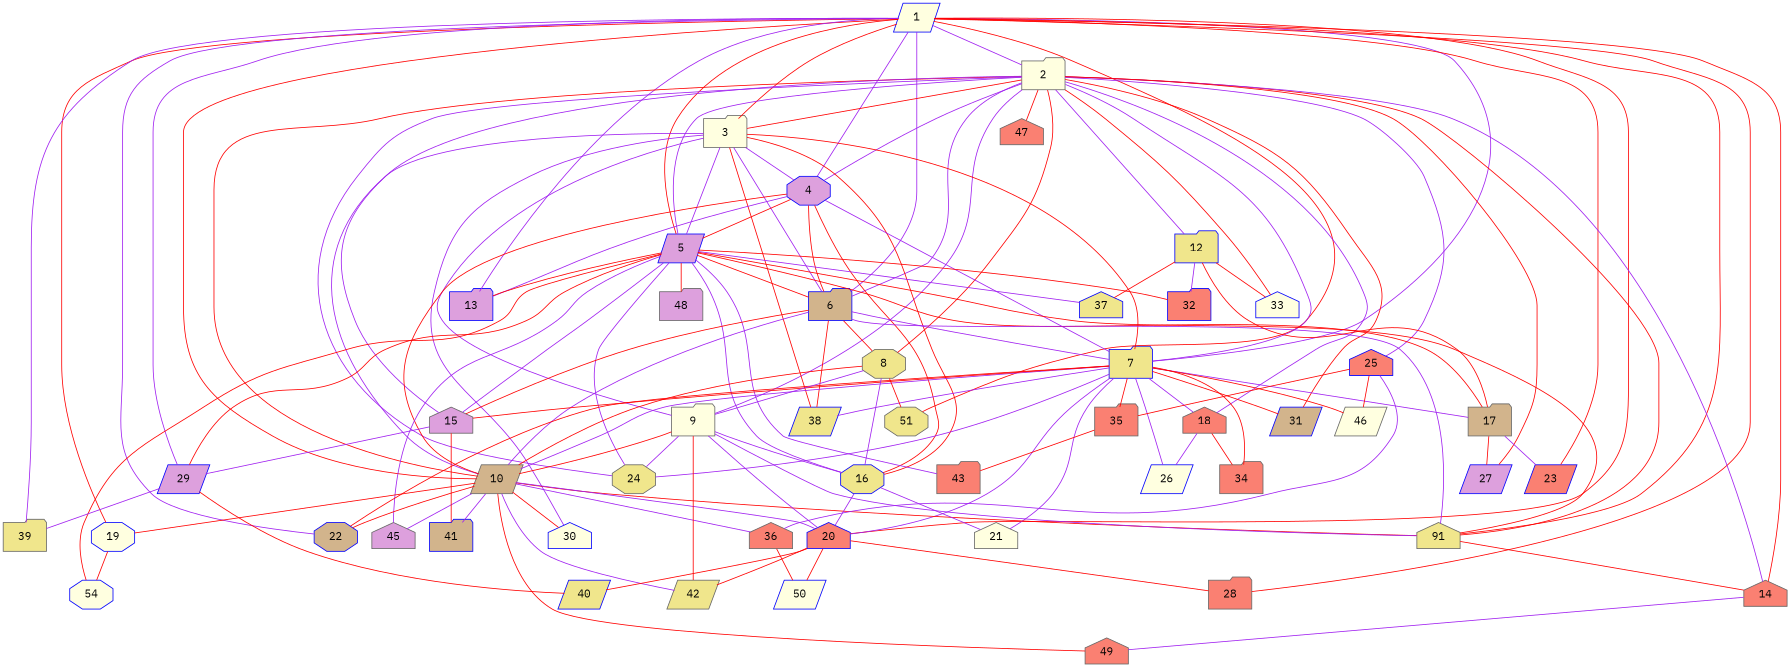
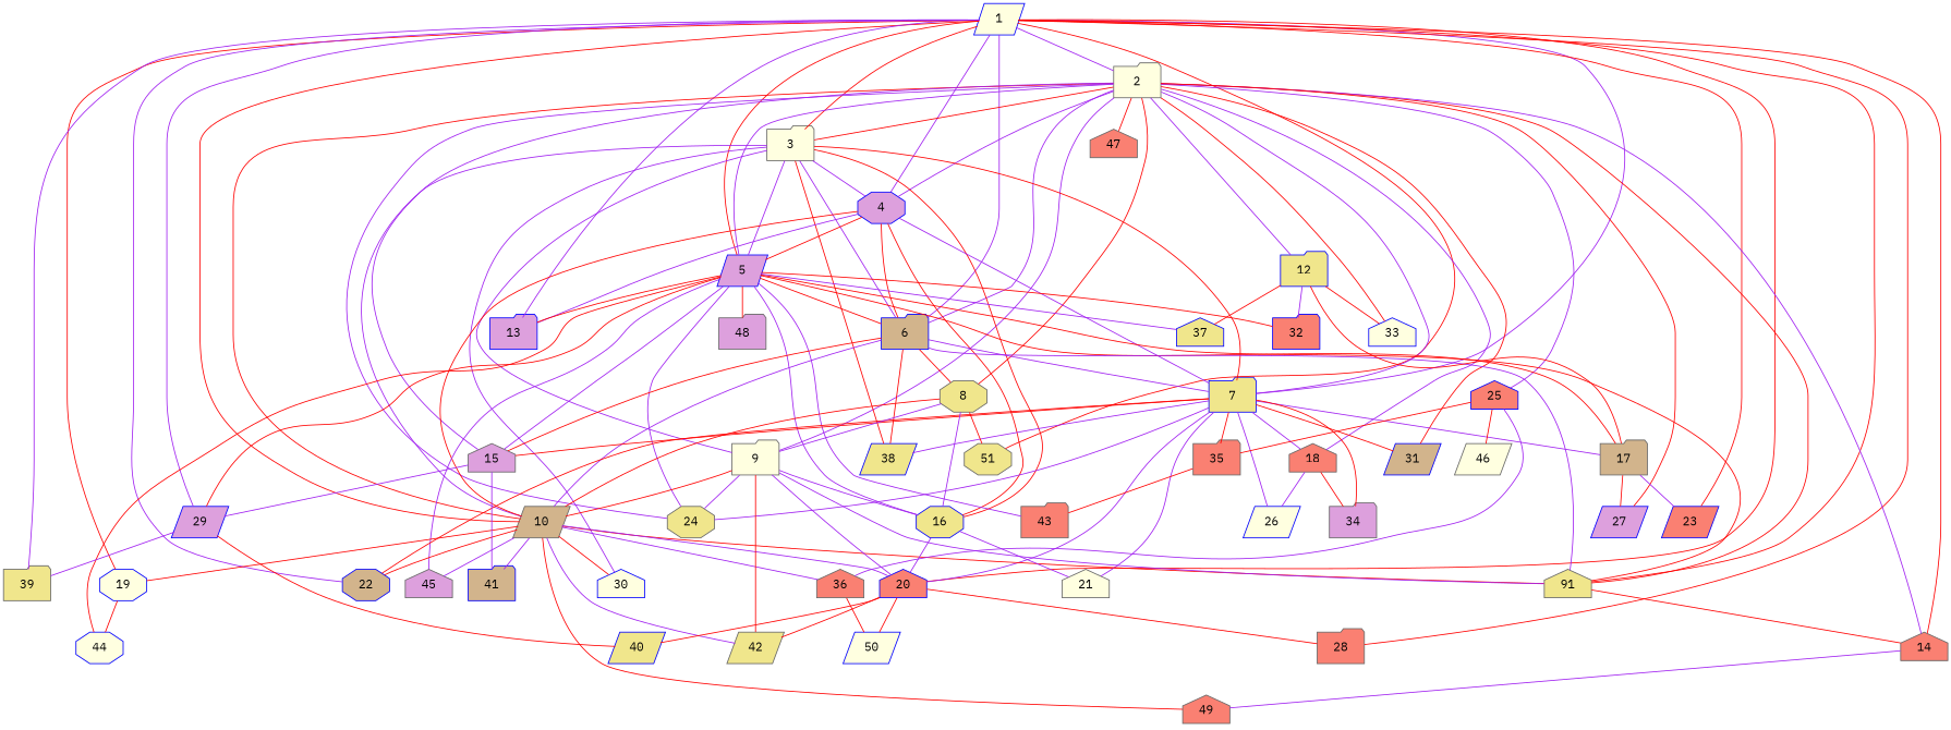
  graph {
    fontname="IBM Plex Mono"
    node [color=blue fillcolor=salmon fontname="IBM Plex Mono" shape=folder style=filled]
    edge [color=red fontname="IBM Plex Mono" weight=1.0]
    1 [fillcolor=lightyellow shape=parallelogram]
    2 [color=gray40 fillcolor=lightyellow]
    3 [color=gray40 fillcolor=lightyellow]
    4 [fillcolor=plum shape=octagon]
    5 [fillcolor=plum shape=parallelogram]
    6 [fillcolor=tan]
    7 [fillcolor=khaki]
    10 [color=gray40 fillcolor=tan shape=parallelogram]
    n9 [color=gray40 fillcolor=khaki label=91 shape=house]
    13 [fillcolor=plum]
    14 [color=gray40 shape=house]
    19 [fillcolor=lightyellow shape=octagon]
    20 [shape=house]
    22 [fillcolor=tan shape=octagon]
    23 [shape=parallelogram]
    28 [color=gray40]
    29 [fillcolor=plum shape=parallelogram]
    39 [color=gray40 fillcolor=khaki]
    51 [color=gray40 fillcolor=khaki shape=octagon]
    8 [color=gray40 fillcolor=khaki shape=octagon]
    9 [color=gray40 fillcolor=lightyellow]
    12 [fillcolor=khaki]
    15 [color=gray40 fillcolor=plum shape=house]
    18 [color=gray40 shape=house]
    24 [color=gray40 fillcolor=khaki shape=octagon]
    25 [shape=house]
    27 [fillcolor=plum shape=parallelogram]
    31 [fillcolor=tan shape=parallelogram]
    33 [fillcolor=lightyellow shape=house]
    47 [color=gray40 shape=house]
    16 [fillcolor=khaki shape=octagon]
    30 [fillcolor=lightyellow shape=house]
    38 [fillcolor=khaki shape=parallelogram]
    17 [color=gray40 fillcolor=tan]
    32
    37 [fillcolor=khaki shape=house]
    43 [color=gray40]
-   44 [fillcolor=lightyellow shape=octagon label=54]
+   44 [fillcolor=lightyellow shape=octagon]
    45 [color=gray40 fillcolor=plum shape=house]
    48 [color=gray40 fillcolor=plum]
    21 [color=gray40 fillcolor=lightyellow shape=house]
    26 [fillcolor=lightyellow shape=parallelogram]
-   34 [color=gray40]
+   34 [color=gray40 fillcolor=plum]
    35 [color=gray40]
    46 [color=gray40 fillcolor=lightyellow shape=parallelogram]
    42 [color=gray40 fillcolor=khaki shape=parallelogram]
    36 [color=gray40 shape=house]
    41 [fillcolor=tan]
    49 [color=gray40 shape=house]
    40 [fillcolor=khaki shape=parallelogram]
    50 [fillcolor=lightyellow shape=parallelogram]
    1 -- 2 [color=purple weight=2.0]
    1 -- 3 [weight=2.0]
    1 -- 4 [color=purple weight=2.0]
    1 -- 5 [weight=3.0]
    1 -- 6 [color=purple weight=4.0]
    1 -- 7 [color=purple weight=4.0]
    1 -- 10
    1 -- n9
    1 -- 13 [color=purple]
    1 -- 14 [weight=3.0]
    1 -- 19
    1 -- 20
    1 -- 22 [color=purple]
    1 -- 23
    1 -- 28
    1 -- 29 [color=purple]
    1 -- 39 [color=purple]
    1 -- 51
    2 -- 3
    2 -- 4 [color=purple weight=2.0]
    2 -- 5 [color=purple]
    2 -- 6 [color=purple weight=2.0]
    2 -- 7 [color=purple weight=2.0]
    2 -- 10
    2 -- n9
    2 -- 14 [color=purple]
    2 -- 8 [weight=4.0]
    2 -- 9 [color=purple weight=2.0]
    2 -- 12 [color=purple]
    2 -- 15 [color=purple]
    2 -- 18 [color=purple]
    2 -- 24 [color=purple]
    2 -- 25 [color=purple]
    2 -- 27
    2 -- 31
    2 -- 33
    2 -- 47
    3 -- 4 [color=purple]
    3 -- 5 [color=purple]
    3 -- 6 [color=purple weight=3.0]
    3 -- 7 [weight=2.0]
    3 -- 10 [color=purple weight=2.0]
    3 -- 9 [color=purple weight=7.0]
    3 -- 16
    3 -- 30 [color=purple]
    3 -- 38
    4 -- 5
    4 -- 6 [weight=3.0]
    4 -- 7 [color=purple weight=2.0]
    4 -- 10
    4 -- 13 [color=purple weight=2.0]
    4 -- 16
    5 -- 6 [weight=2.0]
    5 -- n9
    5 -- 13
    5 -- 29
    5 -- 15 [color=purple]
    5 -- 24 [color=purple]
    5 -- 16 [color=purple]
    5 -- 17
    5 -- 32
    5 -- 37 [color=purple]
    5 -- 43 [color=purple]
    5 -- 44
    5 -- 45 [color=purple]
    5 -- 48
    6 -- 7 [color=purple weight=4.0]
    6 -- 10 [color=purple weight=12.0]
    6 -- n9 [color=purple weight=4.0]
    6 -- 8
    6 -- 15
    6 -- 38
-   7 -- 10 [color=purple]
    7 -- 20 [color=purple]
    7 -- 22
    7 -- 15
    7 -- 18 [color=purple]
    7 -- 24 [color=purple]
    7 -- 31
    7 -- 38 [color=purple]
    7 -- 17 [color=purple]
    7 -- 21 [color=purple]
    7 -- 26 [color=purple]
    7 -- 34
    7 -- 35
-   7 -- 46
    10 -- n9
    10 -- 19
    10 -- 20 [color=purple]
    10 -- 22
    10 -- 30 [weight=2.0]
    10 -- 45 [color=purple]
    10 -- 42 [color=purple]
    10 -- 36 [color=purple]
    10 -- 41 [color=purple]
    10 -- 49
    n9 -- 14
    14 -- 49 [color=purple]
    19 -- 44
    20 -- 28
    20 -- 42
    20 -- 40
    20 -- 50
    29 -- 39 [color=purple]
    29 -- 40
    8 -- 10
    8 -- 51
    8 -- 9 [color=purple weight=2.0]
    8 -- 16 [color=purple]
    9 -- 10 [weight=2.0]
    9 -- n9 [color=purple]
    9 -- 20 [color=purple]
    9 -- 24 [color=purple]
    9 -- 16 [color=purple]
    9 -- 42
    12 -- 33
    12 -- 17 [weight=2.0]
    12 -- 32 [color=purple]
    12 -- 37
    15 -- 29 [color=purple]
-   15 -- 41
+   15 -- 41 [color=purple]
    18 -- 26 [color=purple]
    18 -- 34
    25 -- 35
    25 -- 46
    25 -- 36 [color=purple]
    16 -- 20 [color=purple]
    16 -- 21 [color=purple]
    17 -- 23 [color=purple]
    17 -- 27
    35 -- 43
    36 -- 50
  }
